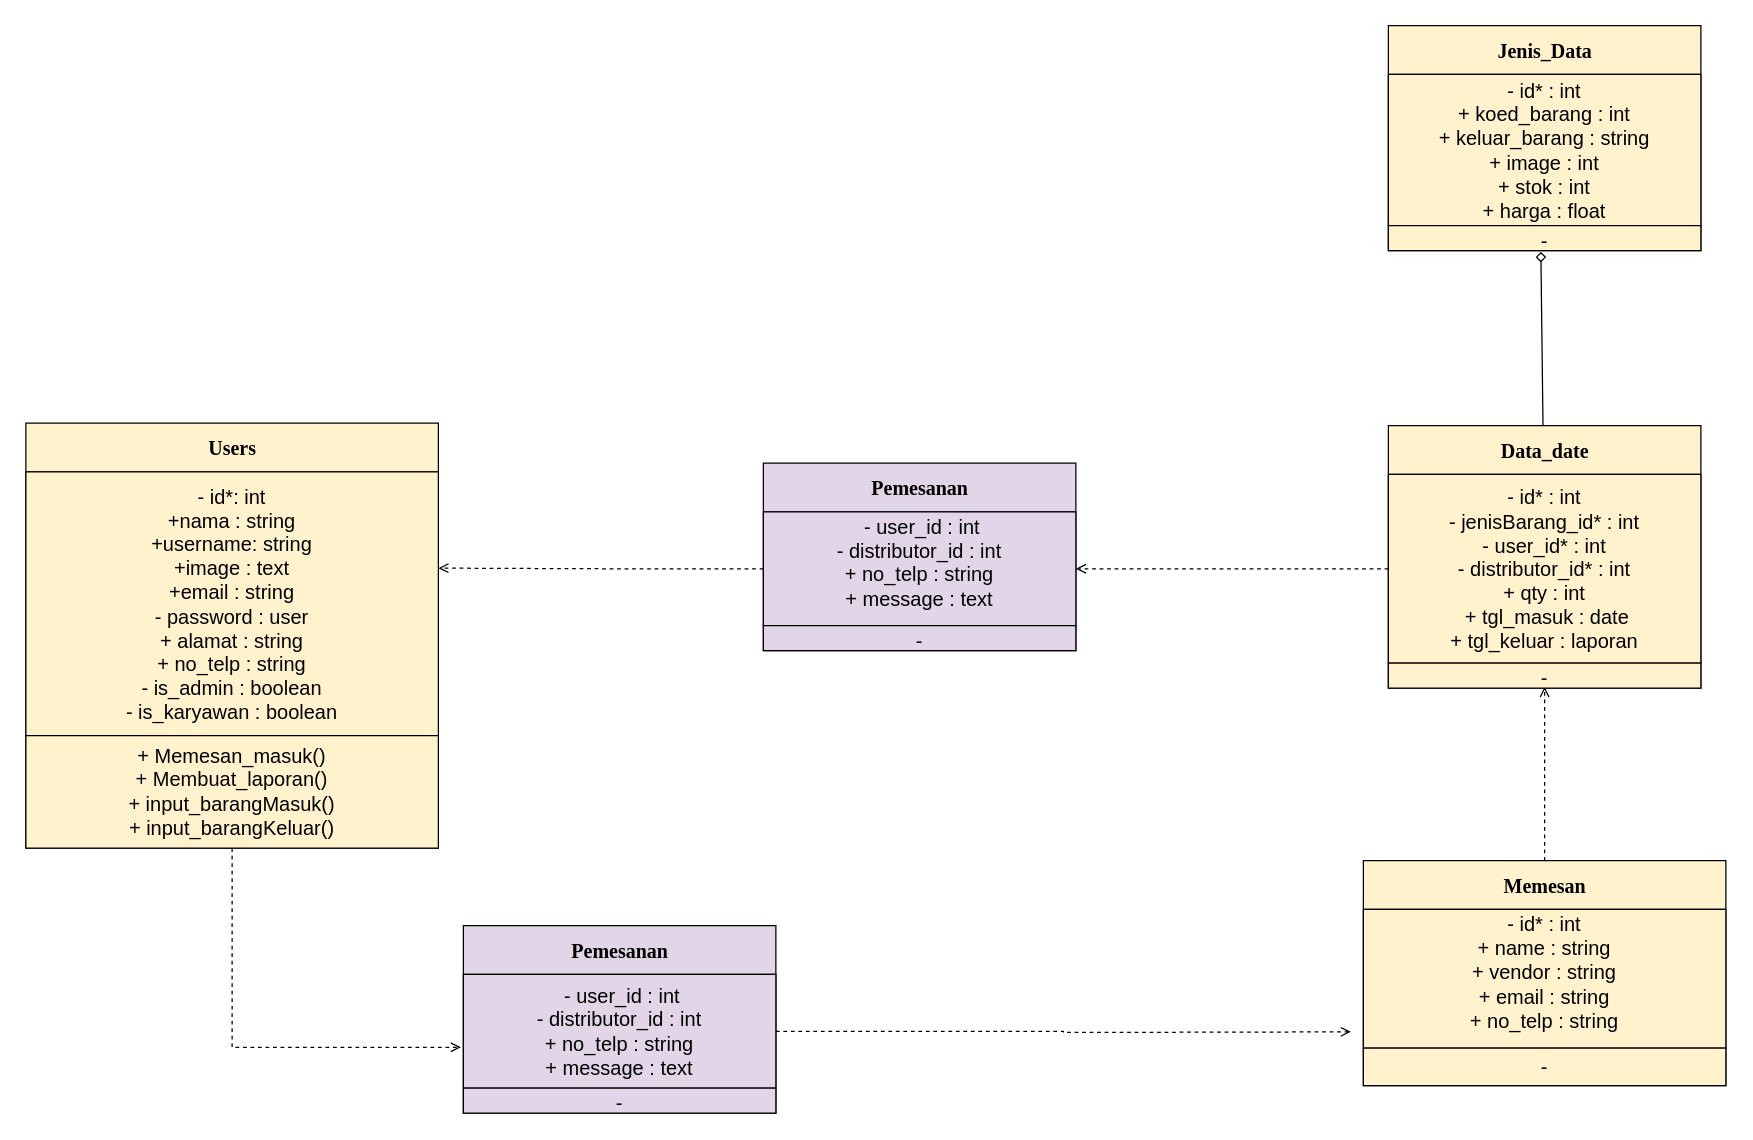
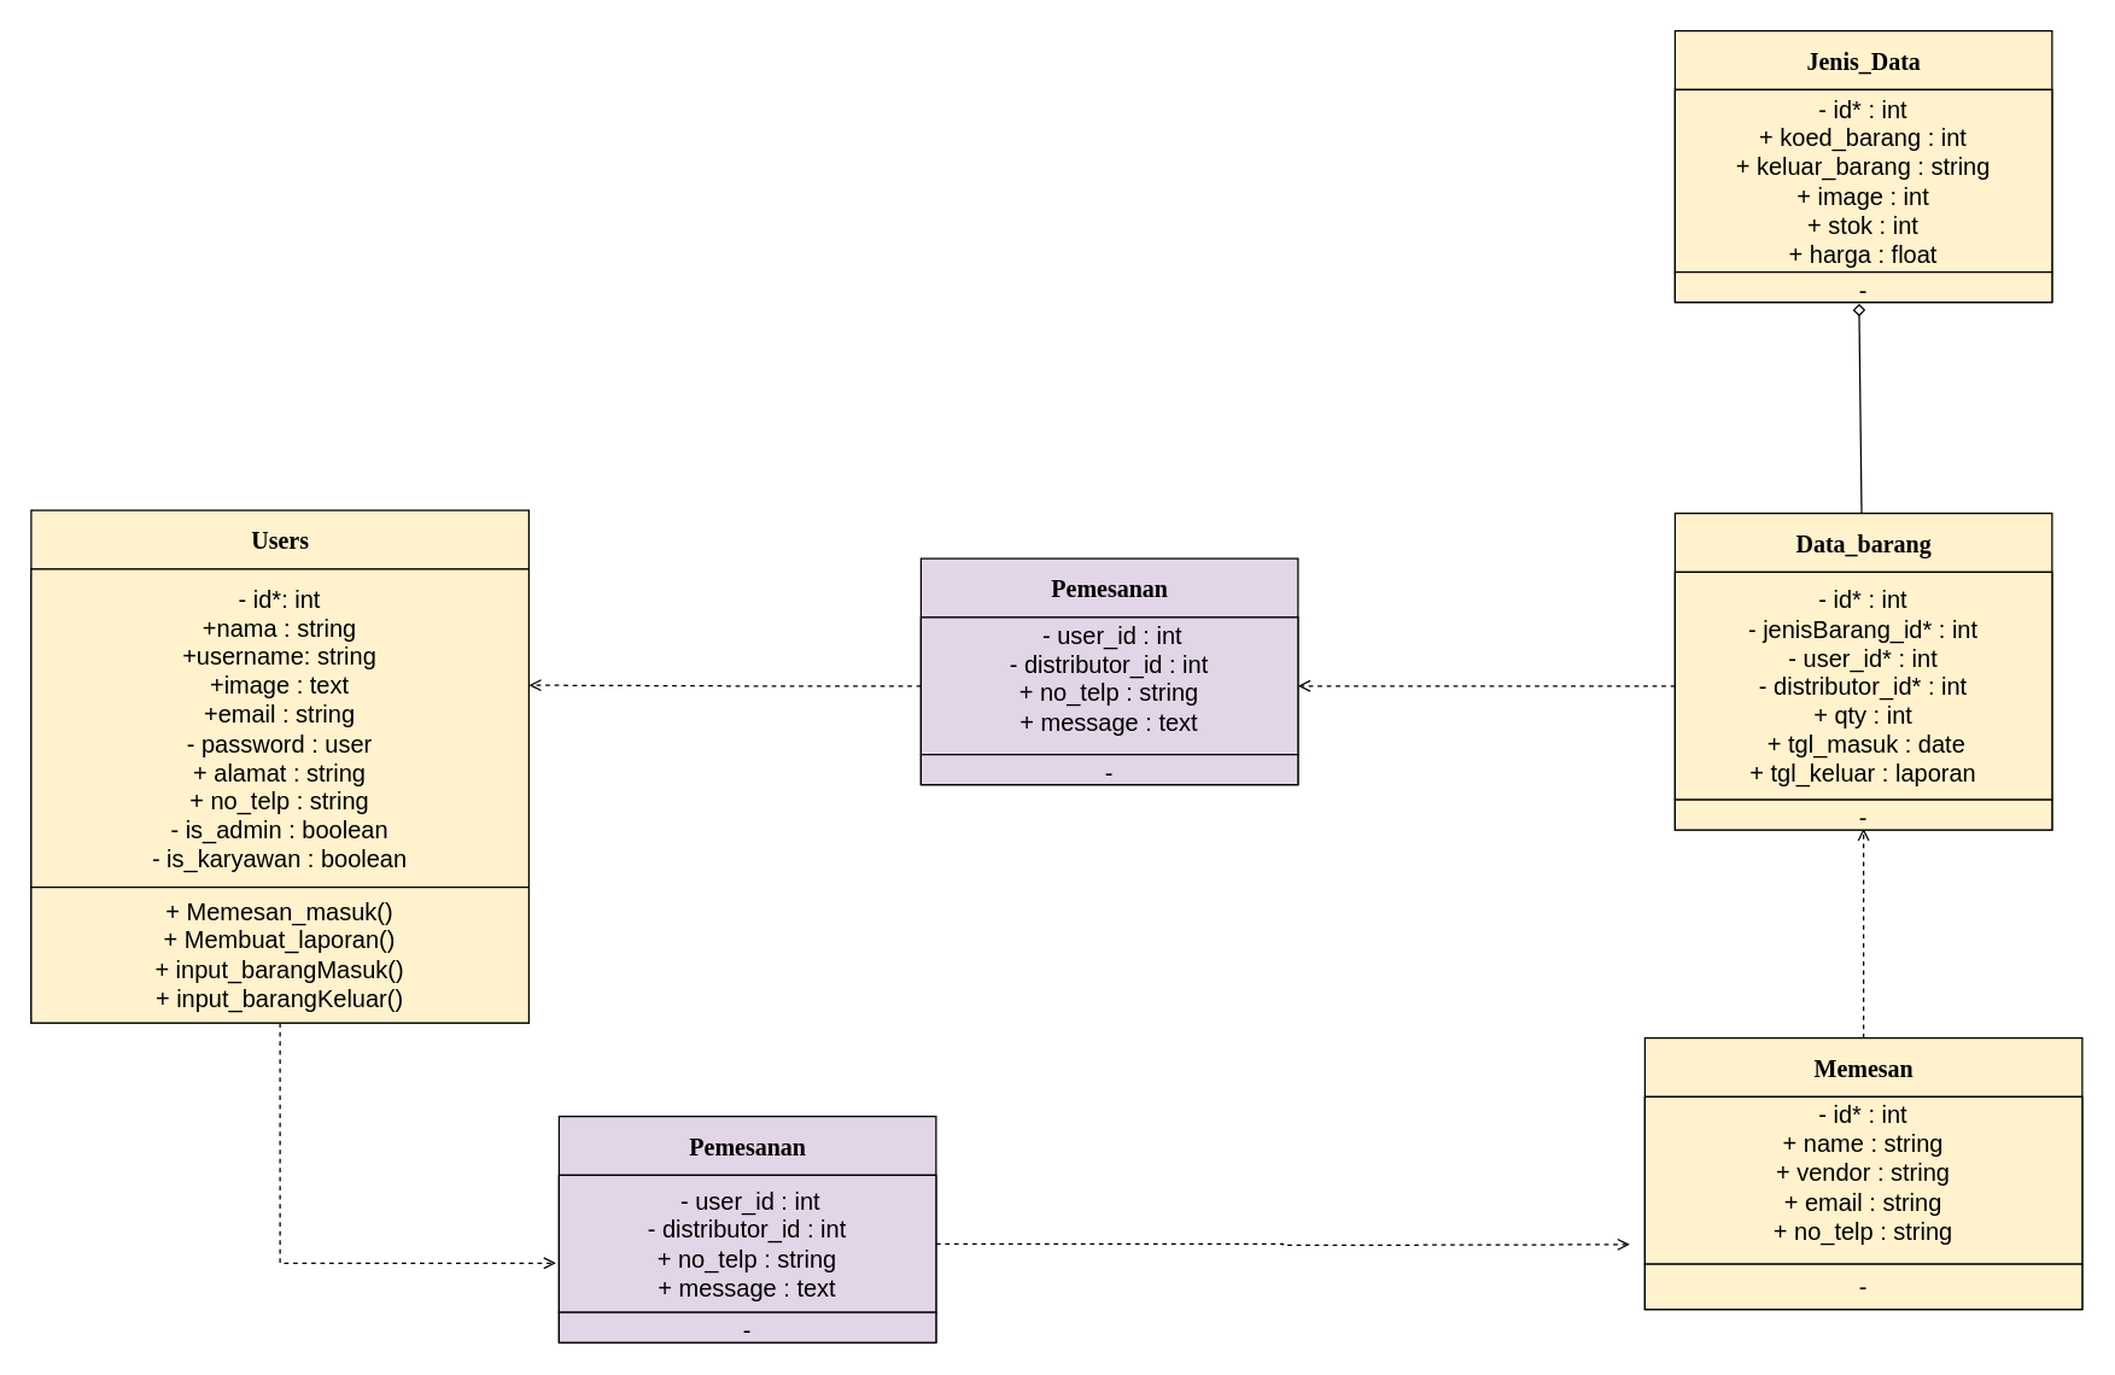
  <mxCell id="0" />
  <mxCell id="1" parent="0" />
  <mxCell id="2" style="edgeStyle=orthogonalEdgeStyle;rounded=0;orthogonalLoop=1;jettySize=auto;html=1;entryX=-0.008;entryY=0.641;entryDx=0;entryDy=0;entryPerimeter=0;dashed=1;endArrow=open;endFill=0;" parent="1" source="3" target="18" edge="1"><mxGeometry relative="1" as="geometry" /></mxCell>
  <mxCell id="3" value="&lt;b&gt;Users&lt;/b&gt;" style="swimlane;fontStyle=0;align=center;verticalAlign=middle;childLayout=stackLayout;horizontal=1;startSize=39;horizontalStack=0;resizeParent=1;resizeParentMax=0;resizeLast=0;collapsible=0;marginBottom=0;html=1;fontFamily=Verdana;fontSize=16;fillColor=#fff2cc;strokeColor=#000000;" parent="1" vertex="1"><mxGeometry x="20" y="338" width="330" height="340" as="geometry" /></mxCell>
  <mxCell id="4" value="&lt;span style=&quot;font-size: 16px&quot;&gt;- id*: int&lt;/span&gt;&lt;br style=&quot;padding: 0px ; margin: 0px ; font-size: 16px&quot;&gt;&lt;span style=&quot;font-size: 16px&quot;&gt;+nama : string&lt;/span&gt;&lt;br style=&quot;padding: 0px ; margin: 0px ; font-size: 16px&quot;&gt;&lt;span style=&quot;font-size: 16px&quot;&gt;+username: string&lt;/span&gt;&lt;br style=&quot;padding: 0px ; margin: 0px ; font-size: 16px&quot;&gt;&lt;span style=&quot;font-size: 16px&quot;&gt;+image : text&lt;/span&gt;&lt;br style=&quot;padding: 0px ; margin: 0px ; font-size: 16px&quot;&gt;&lt;span style=&quot;font-size: 16px&quot;&gt;+email : string&lt;br&gt;- password : user&lt;br&gt;+ alamat : string&lt;br&gt;&lt;/span&gt;+ no_telp : string&lt;br&gt;&lt;span&gt;- is_admin : boolean&lt;br&gt;&lt;/span&gt;&lt;span&gt;- is_karyawan : boolean&lt;/span&gt;&lt;span style=&quot;font-size: 16px&quot;&gt;&lt;br&gt;&lt;/span&gt;" style="text;html=1;strokeColor=#000000;fillColor=#fff2cc;align=center;verticalAlign=middle;spacingLeft=4;spacingRight=4;overflow=hidden;rotatable=0;points=[[0,0.5],[1,0.5]];portConstraint=eastwest;fontSize=16;" parent="3" vertex="1"><mxGeometry y="39" width="330" height="211" as="geometry" /></mxCell>
  <mxCell id="5" value="+ Memesan_masuk()&lt;br&gt;+ Membuat_laporan()&lt;br&gt;+ input_barangMasuk()&lt;br&gt;+ input_barangKeluar()" style="text;html=1;strokeColor=#000000;fillColor=#fff2cc;align=center;verticalAlign=middle;spacingLeft=4;spacingRight=4;overflow=hidden;rotatable=0;points=[[0,0.5],[1,0.5]];portConstraint=eastwest;fontSize=16;" parent="3" vertex="1"><mxGeometry y="250" width="330" height="90" as="geometry" /></mxCell>
  <mxCell id="6" value="&lt;b&gt;Jenis_Data&lt;/b&gt;" style="swimlane;fontStyle=0;align=center;verticalAlign=middle;childLayout=stackLayout;horizontal=1;startSize=39;horizontalStack=0;resizeParent=1;resizeParentMax=0;resizeLast=0;collapsible=0;marginBottom=0;html=1;fontFamily=Verdana;fontSize=16;fillColor=#fff2cc;strokeColor=#000000;" parent="1" vertex="1"><mxGeometry x="1110" y="20" width="250" height="180" as="geometry" /></mxCell>
  <mxCell id="7" value="- id* : int&lt;br&gt;+ koed_barang : int&lt;br style=&quot;padding: 0px ; margin: 0px&quot;&gt;+ keluar_barang : string&lt;br&gt;+ image : int&lt;br&gt;+ stok : int&lt;br style=&quot;padding: 0px ; margin: 0px&quot;&gt;+ harga : float" style="text;html=1;strokeColor=#000000;fillColor=#fff2cc;align=center;verticalAlign=middle;spacingLeft=4;spacingRight=4;overflow=hidden;rotatable=0;points=[[0,0.5],[1,0.5]];portConstraint=eastwest;fontSize=16;" parent="6" vertex="1"><mxGeometry y="39" width="250" height="121" as="geometry" /></mxCell>
  <mxCell id="8" value="-" style="text;html=1;strokeColor=#000000;fillColor=#fff2cc;align=center;verticalAlign=middle;spacingLeft=4;spacingRight=4;overflow=hidden;rotatable=0;points=[[0,0.5],[1,0.5]];portConstraint=eastwest;fontSize=16;" parent="6" vertex="1"><mxGeometry y="160" width="250" height="20" as="geometry" /></mxCell>
  <mxCell id="9" style="edgeStyle=orthogonalEdgeStyle;rounded=0;orthogonalLoop=1;jettySize=auto;html=1;fontFamily=Verdana;fontSize=16;entryX=0.5;entryY=0.95;entryDx=0;entryDy=0;entryPerimeter=0;endArrow=open;endFill=0;dashed=1;" parent="1" source="10" target="16" edge="1"><mxGeometry relative="1" as="geometry"><mxPoint x="1215" y="570" as="targetPoint" /></mxGeometry></mxCell>
  <mxCell id="10" value="&lt;b&gt;Memesan&lt;/b&gt;" style="swimlane;fontStyle=0;align=center;verticalAlign=middle;childLayout=stackLayout;horizontal=1;startSize=39;horizontalStack=0;resizeParent=1;resizeParentMax=0;resizeLast=0;collapsible=0;marginBottom=0;html=1;fontFamily=Verdana;fontSize=16;fillColor=#fff2cc;strokeColor=#000000;" parent="1" vertex="1"><mxGeometry x="1090" y="688" width="290" height="180" as="geometry" /></mxCell>
  <mxCell id="11" value="&lt;span style=&quot;font-size: 16px&quot;&gt;- id* : int&lt;/span&gt;&lt;br style=&quot;padding: 0px ; margin: 0px ; font-size: 16px&quot;&gt;&lt;span style=&quot;font-size: 16px&quot;&gt;+ name : string&lt;/span&gt;&lt;br style=&quot;padding: 0px ; margin: 0px ; font-size: 16px&quot;&gt;&lt;span style=&quot;font-size: 16px&quot;&gt;+ vendor : string&lt;/span&gt;&lt;br style=&quot;padding: 0px ; margin: 0px ; font-size: 16px&quot;&gt;&lt;span style=&quot;font-size: 16px&quot;&gt;+ email : string&lt;/span&gt;&lt;br style=&quot;padding: 0px ; margin: 0px ; font-size: 16px&quot;&gt;&lt;span style=&quot;font-size: 16px&quot;&gt;+ no_telp : string&lt;/span&gt;&lt;span style=&quot;color: rgba(0 , 0 , 0 , 0) ; font-family: monospace ; font-size: 0px&quot;&gt;%3CmxGraphModel%3E%3Croot%3E%3CmxCell%20id%3D%220%22%2F%3E%3CmxCell%20id%3D%221%22%20parent%3D%220%22%2F%3E%3CmxCell%20id%3D%222%22%20value%3D%22%26lt%3Bb%26gt%3BPemesanan%26lt%3B%2Fb%26gt%3B%22%20style%3D%22swimlane%3BfontStyle%3D0%3Balign%3Dcenter%3BverticalAlign%3Dmiddle%3BchildLayout%3DstackLayout%3Bhorizontal%3D1%3BstartSize%3D39%3BhorizontalStack%3D0%3BresizeParent%3D1%3BresizeParentMax%3D0%3BresizeLast%3D0%3Bcollapsible%3D0%3BmarginBottom%3D0%3Bhtml%3D1%3BfontFamily%3DVerdana%3BfontSize%3D16%3BfillColor%3D%23e1d5e7%3BstrokeColor%3D%23000000%3B%22%20vertex%3D%221%22%20parent%3D%221%22%3E%3CmxGeometry%20x%3D%22-120%22%20y%3D%22580%22%20width%3D%22250%22%20height%3D%22150%22%20as%3D%22geometry%22%2F%3E%3C%2FmxCell%3E%3CmxCell%20id%3D%223%22%20value%3D%22%26lt%3Bspan%20style%3D%26quot%3Bfont-size%3A%2016px%26quot%3B%26gt%3B%26amp%3Bnbsp%3B-%20user_id%20%3A%20int%26lt%3Bbr%26gt%3B-%20distributor_id%20%3A%20int%26lt%3Bbr%26gt%3B%2B%20no_telp%20%3A%20string%26lt%3Bbr%26gt%3B%2B%20message%20%3A%20text%26lt%3B%2Fspan%26gt%3B%26lt%3Bspan%20style%3D%26quot%3Bfont-size%3A%2016px%26quot%3B%26gt%3B%26lt%3Bbr%26gt%3B%26lt%3B%2Fspan%26gt%3B%22%20style%3D%22text%3Bhtml%3D1%3BstrokeColor%3D%23000000%3BfillColor%3D%23e1d5e7%3Balign%3Dcenter%3BverticalAlign%3Dmiddle%3BspacingLeft%3D4%3BspacingRight%3D4%3Boverflow%3Dhidden%3Brotatable%3D0%3Bpoints%3D%5B%5B0%2C0.5%5D%2C%5B1%2C0.5%5D%5D%3BportConstraint%3Deastwest%3BfontSize%3D16%3B%22%20vertex%3D%221%22%20parent%3D%222%22%3E%3CmxGeometry%20y%3D%2239%22%20width%3D%22250%22%20height%3D%2291%22%20as%3D%22geometry%22%2F%3E%3C%2FmxCell%3E%3CmxCell%20id%3D%224%22%20value%3D%22-%22%20style%3D%22text%3Bhtml%3D1%3BstrokeColor%3D%23000000%3BfillColor%3D%23e1d5e7%3Balign%3Dcenter%3BverticalAlign%3Dmiddle%3BspacingLeft%3D4%3BspacingRight%3D4%3Boverflow%3Dhidden%3Brotatable%3D0%3Bpoints%3D%5B%5B0%2C0.5%5D%2C%5B1%2C0.5%5D%5D%3BportConstraint%3Deastwest%3BfontSize%3D16%3B%22%20vertex%3D%221%22%20parent%3D%222%22%3E%3CmxGeometry%20y%3D%22130%22%20width%3D%22250%22%20height%3D%2220%22%20as%3D%22geometry%22%2F%3E%3C%2FmxCell%3E%3C%2Froot%3E%3C%2FmxGraphModel%3E&lt;/span&gt;&lt;span style=&quot;font-size: 16px&quot;&gt;&lt;br&gt;&lt;br&gt;&lt;/span&gt;" style="text;html=1;strokeColor=#000000;fillColor=#fff2cc;align=center;verticalAlign=middle;spacingLeft=4;spacingRight=4;overflow=hidden;rotatable=0;points=[[0,0.5],[1,0.5]];portConstraint=eastwest;fontSize=16;" parent="10" vertex="1"><mxGeometry y="39" width="290" height="111" as="geometry" /></mxCell>
  <mxCell id="12" value="-" style="text;html=1;strokeColor=#000000;fillColor=#fff2cc;align=center;verticalAlign=middle;spacingLeft=4;spacingRight=4;overflow=hidden;rotatable=0;points=[[0,0.5],[1,0.5]];portConstraint=eastwest;fontSize=16;" parent="10" vertex="1"><mxGeometry y="150" width="290" height="30" as="geometry" /></mxCell>
  <mxCell id="13" style="rounded=0;orthogonalLoop=1;jettySize=auto;html=1;fontFamily=Verdana;fontSize=16;endArrow=diamond;endFill=0;entryX=0.488;entryY=1.05;entryDx=0;entryDy=0;entryPerimeter=0;" parent="1" source="14" target="8" edge="1"><mxGeometry relative="1" as="geometry"><mxPoint x="1215" y="128" as="targetPoint" /></mxGeometry></mxCell>
- <mxCell id="14" value="&lt;b&gt;Data_date&lt;/b&gt;" style="swimlane;fontStyle=0;align=center;verticalAlign=middle;childLayout=stackLayout;horizontal=1;startSize=39;horizontalStack=0;resizeParent=1;resizeParentMax=0;resizeLast=0;collapsible=0;marginBottom=0;html=1;fontFamily=Verdana;fontSize=16;fillColor=#fff2cc;strokeColor=#000000;" parent="1" vertex="1"><mxGeometry x="1110" y="340" width="250" height="210" as="geometry" /></mxCell>
+ <mxCell id="14" value="&lt;b&gt;Data_barang&lt;/b&gt;" style="swimlane;fontStyle=0;align=center;verticalAlign=middle;childLayout=stackLayout;horizontal=1;startSize=39;horizontalStack=0;resizeParent=1;resizeParentMax=0;resizeLast=0;collapsible=0;marginBottom=0;html=1;fontFamily=Verdana;fontSize=16;fillColor=#fff2cc;strokeColor=#000000;" parent="1" vertex="1"><mxGeometry x="1110" y="340" width="250" height="210" as="geometry" /></mxCell>
  <mxCell id="15" value="&lt;span style=&quot;font-size: 16px&quot;&gt;- id* : int&lt;/span&gt;&lt;br style=&quot;padding: 0px ; margin: 0px ; font-size: 16px&quot;&gt;&lt;span style=&quot;font-size: 16px&quot;&gt;- jenisBarang_id* : int&lt;br&gt;&lt;/span&gt;- user_id* : int&lt;br&gt;- distributor_id* : int&lt;br style=&quot;padding: 0px ; margin: 0px ; font-size: 16px&quot;&gt;&lt;span style=&quot;font-size: 16px&quot;&gt;+ qty : int&lt;/span&gt;&lt;span style=&quot;font-size: 16px&quot;&gt;&lt;br&gt;&amp;nbsp;+ tgl_masuk : date&lt;br&gt;+ tgl_keluar : laporan&lt;br&gt;&lt;/span&gt;" style="text;html=1;strokeColor=#000000;fillColor=#fff2cc;align=center;verticalAlign=middle;spacingLeft=4;spacingRight=4;overflow=hidden;rotatable=0;points=[[0,0.5],[1,0.5]];portConstraint=eastwest;fontSize=16;" parent="14" vertex="1"><mxGeometry y="39" width="250" height="151" as="geometry" /></mxCell>
  <mxCell id="16" value="-" style="text;html=1;strokeColor=#000000;fillColor=#fff2cc;align=center;verticalAlign=middle;spacingLeft=4;spacingRight=4;overflow=hidden;rotatable=0;points=[[0,0.5],[1,0.5]];portConstraint=eastwest;fontSize=16;" parent="14" vertex="1"><mxGeometry y="190" width="250" height="20" as="geometry" /></mxCell>
  <mxCell id="17" value="&lt;b&gt;Pemesanan&lt;/b&gt;" style="swimlane;fontStyle=0;align=center;verticalAlign=middle;childLayout=stackLayout;horizontal=1;startSize=39;horizontalStack=0;resizeParent=1;resizeParentMax=0;resizeLast=0;collapsible=0;marginBottom=0;html=1;fontFamily=Verdana;fontSize=16;fillColor=#e1d5e7;strokeColor=#000000;" parent="1" vertex="1"><mxGeometry x="370" y="740" width="250" height="150" as="geometry" /></mxCell>
  <mxCell id="18" value="&lt;span style=&quot;font-size: 16px&quot;&gt;&amp;nbsp;- user_id : int&lt;br&gt;- distributor_id : int&lt;br&gt;+ no_telp : string&lt;br&gt;+ message : text&lt;/span&gt;&lt;span style=&quot;font-size: 16px&quot;&gt;&lt;br&gt;&lt;/span&gt;" style="text;html=1;strokeColor=#000000;fillColor=#e1d5e7;align=center;verticalAlign=middle;spacingLeft=4;spacingRight=4;overflow=hidden;rotatable=0;points=[[0,0.5],[1,0.5]];portConstraint=eastwest;fontSize=16;" parent="17" vertex="1"><mxGeometry y="39" width="250" height="91" as="geometry" /></mxCell>
  <mxCell id="19" value="-" style="text;html=1;strokeColor=#000000;fillColor=#e1d5e7;align=center;verticalAlign=middle;spacingLeft=4;spacingRight=4;overflow=hidden;rotatable=0;points=[[0,0.5],[1,0.5]];portConstraint=eastwest;fontSize=16;" parent="17" vertex="1"><mxGeometry y="130" width="250" height="20" as="geometry" /></mxCell>
  <mxCell id="20" style="edgeStyle=orthogonalEdgeStyle;rounded=0;orthogonalLoop=1;jettySize=auto;html=1;dashed=1;endArrow=open;endFill=0;" parent="1" source="18" edge="1"><mxGeometry relative="1" as="geometry"><mxPoint x="1080" y="825" as="targetPoint" /></mxGeometry></mxCell>
  <mxCell id="21" value="&lt;b&gt;Pemesanan&lt;/b&gt;" style="swimlane;fontStyle=0;align=center;verticalAlign=middle;childLayout=stackLayout;horizontal=1;startSize=39;horizontalStack=0;resizeParent=1;resizeParentMax=0;resizeLast=0;collapsible=0;marginBottom=0;html=1;fontFamily=Verdana;fontSize=16;fillColor=#e1d5e7;strokeColor=#000000;" parent="1" vertex="1"><mxGeometry x="610" y="370" width="250" height="150" as="geometry" /></mxCell>
  <mxCell id="22" value="&lt;span style=&quot;font-size: 16px&quot;&gt;&amp;nbsp;- user_id : int&lt;br&gt;- distributor_id : int&lt;br&gt;+ no_telp : string&lt;br&gt;+ message : text&lt;br&gt;&lt;/span&gt;&lt;span style=&quot;font-size: 16px&quot;&gt;&lt;br&gt;&lt;/span&gt;" style="text;html=1;strokeColor=#000000;fillColor=#e1d5e7;align=center;verticalAlign=middle;spacingLeft=4;spacingRight=4;overflow=hidden;rotatable=0;points=[[0,0.5],[1,0.5]];portConstraint=eastwest;fontSize=16;" parent="21" vertex="1"><mxGeometry y="39" width="250" height="91" as="geometry" /></mxCell>
  <mxCell id="23" value="-" style="text;html=1;strokeColor=#000000;fillColor=#e1d5e7;align=center;verticalAlign=middle;spacingLeft=4;spacingRight=4;overflow=hidden;rotatable=0;points=[[0,0.5],[1,0.5]];portConstraint=eastwest;fontSize=16;" parent="21" vertex="1"><mxGeometry y="130" width="250" height="20" as="geometry" /></mxCell>
  <mxCell id="24" style="edgeStyle=orthogonalEdgeStyle;rounded=0;orthogonalLoop=1;jettySize=auto;html=1;entryX=1;entryY=0.5;entryDx=0;entryDy=0;dashed=1;endArrow=open;endFill=0;" parent="1" source="15" target="22" edge="1"><mxGeometry relative="1" as="geometry" /></mxCell>
  <mxCell id="25" style="edgeStyle=orthogonalEdgeStyle;rounded=0;orthogonalLoop=1;jettySize=auto;html=1;entryX=1;entryY=0.365;entryDx=0;entryDy=0;entryPerimeter=0;dashed=1;endArrow=open;endFill=0;" parent="1" source="22" target="4" edge="1"><mxGeometry relative="1" as="geometry" /></mxCell>
